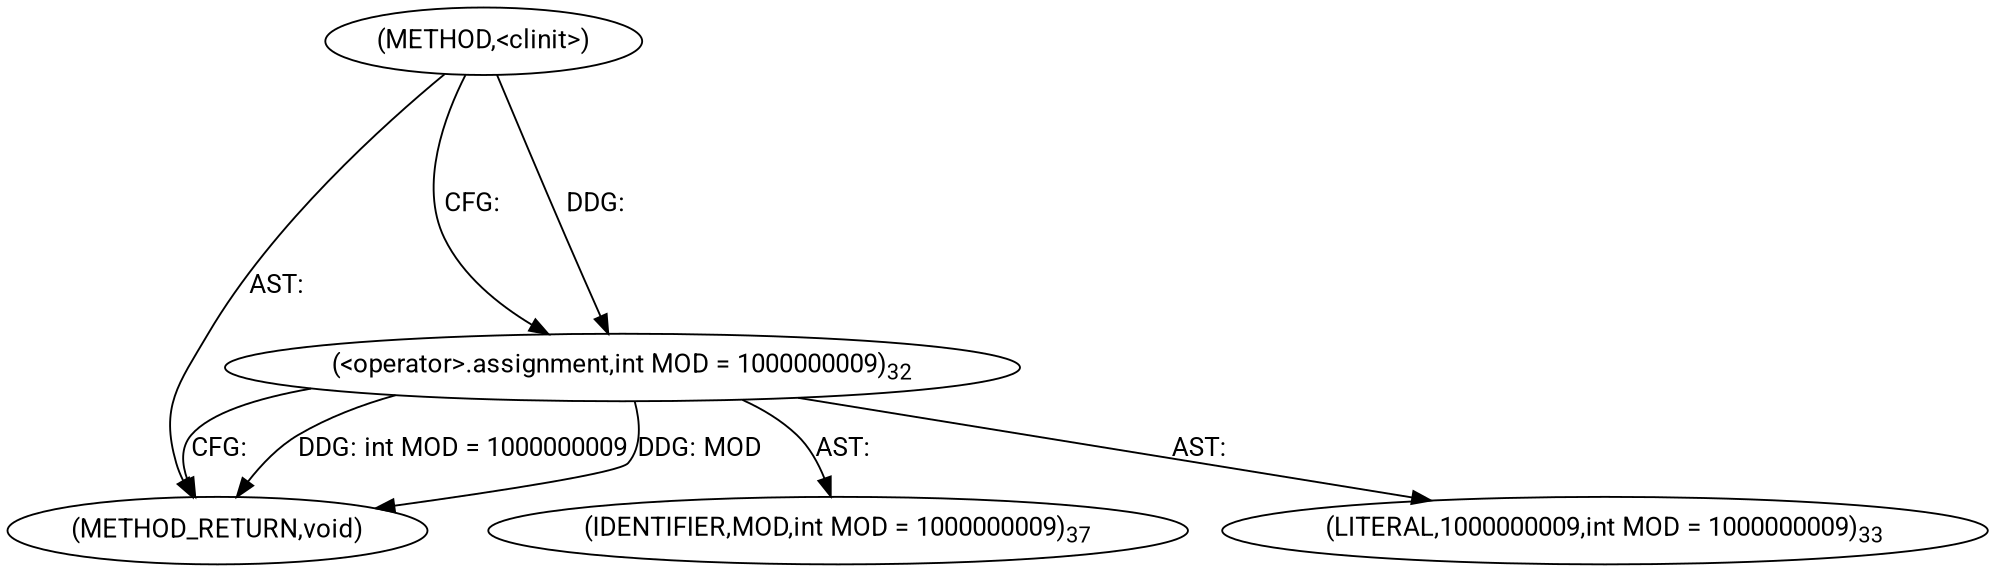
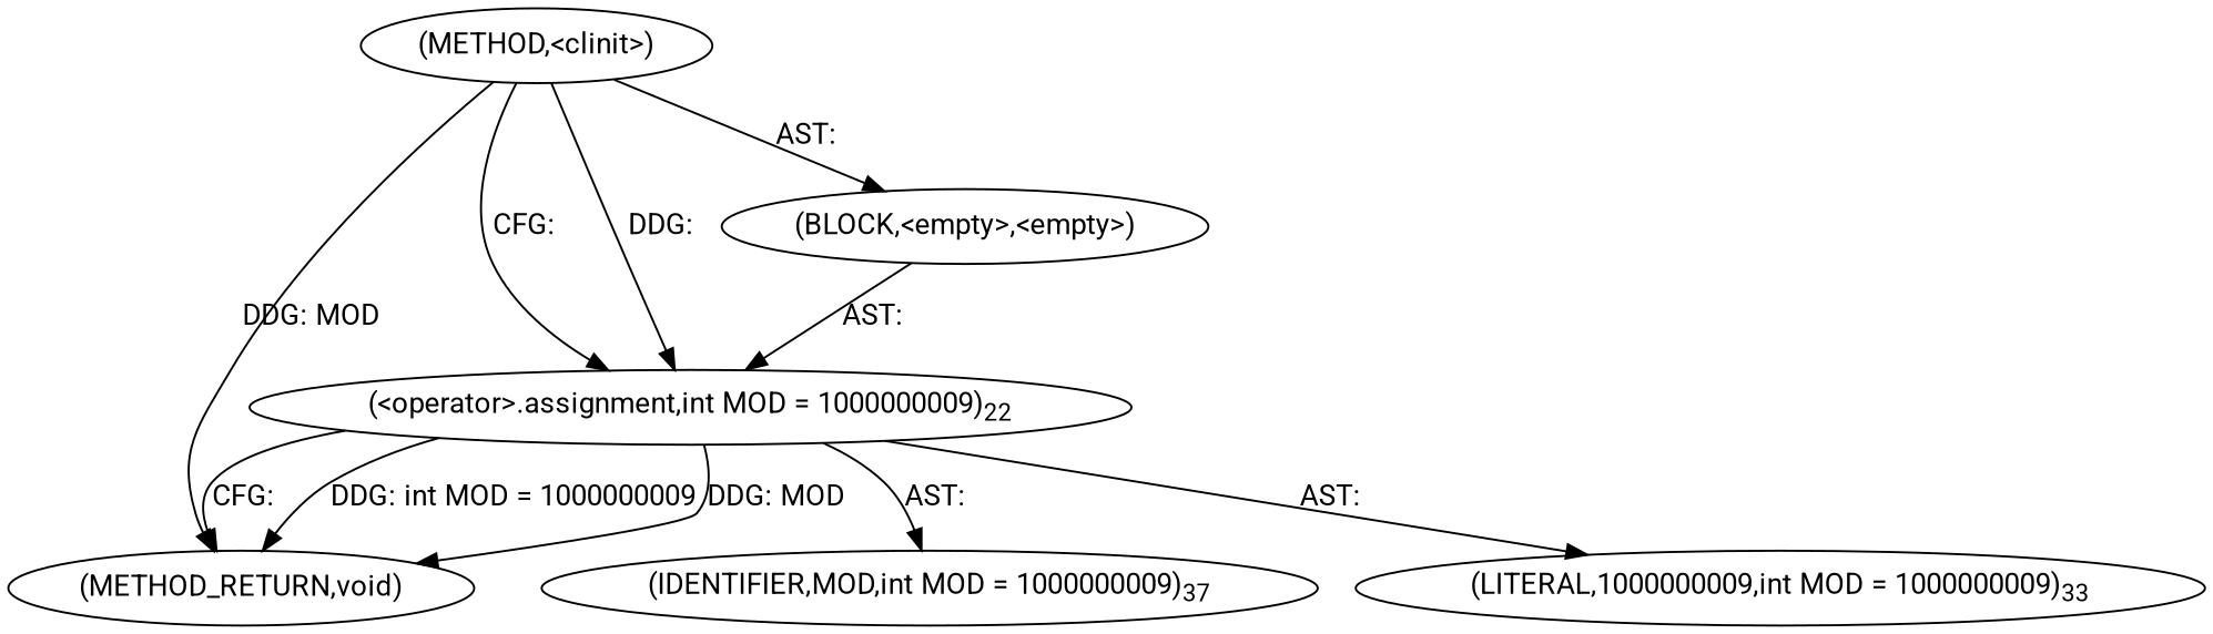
  digraph {
    fontname=Roboto
    node [fontname=Roboto]
    edge [fontname=Roboto]
    n1 [label=<(METHOD,&lt;clinit&gt;)>]
-   n3 [label=<(&lt;operator&gt;.assignment,int MOD = 1000000009)<SUB>32</SUB>>]
+   n2 [label=<(BLOCK,&lt;empty&gt;,&lt;empty&gt;)>]
+   n3 [label=<(&lt;operator&gt;.assignment,int MOD = 1000000009)<SUB>22</SUB>>]
    n4 [label=<(METHOD_RETURN,void)>]
    n5 [label=<(IDENTIFIER,MOD,int MOD = 1000000009)<SUB>37</SUB>>]
    n6 [label=<(LITERAL,1000000009,int MOD = 1000000009)<SUB>33</SUB>>]
+   n1 -> n2 [label="AST: "]
    n1 -> n3 [label="CFG: "]
    n1 -> n3 [label="DDG: "]
-   n1 -> n4 [label="AST: "]
+   n1 -> n4 [label="DDG: MOD"]
+   n2 -> n3 [label="AST: "]
    n3 -> n4 [label="CFG: "]
    n3 -> n4 [label="DDG: int MOD = 1000000009"]
    n3 -> n4 [label="DDG: MOD"]
    n3 -> n5 [label="AST: "]
    n3 -> n6 [label="AST: "]
  }
